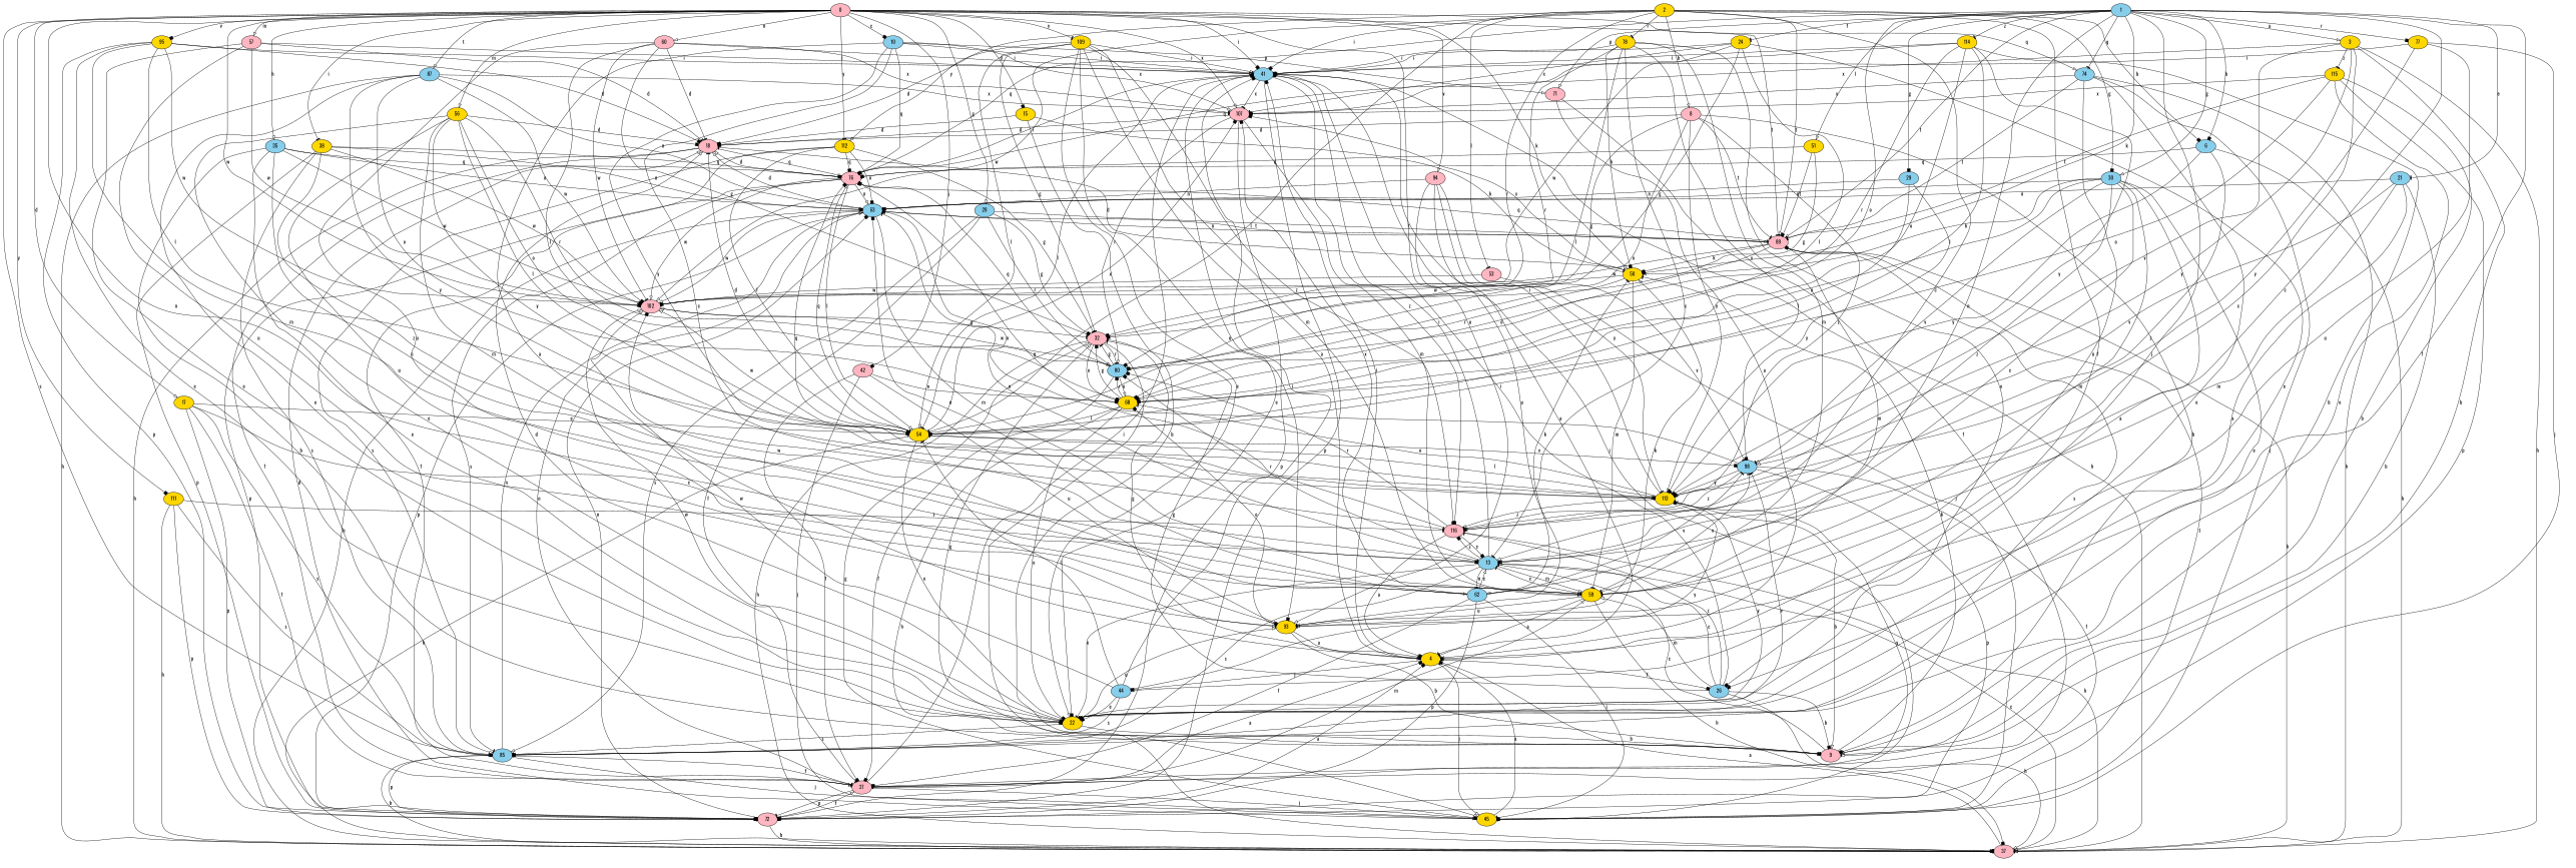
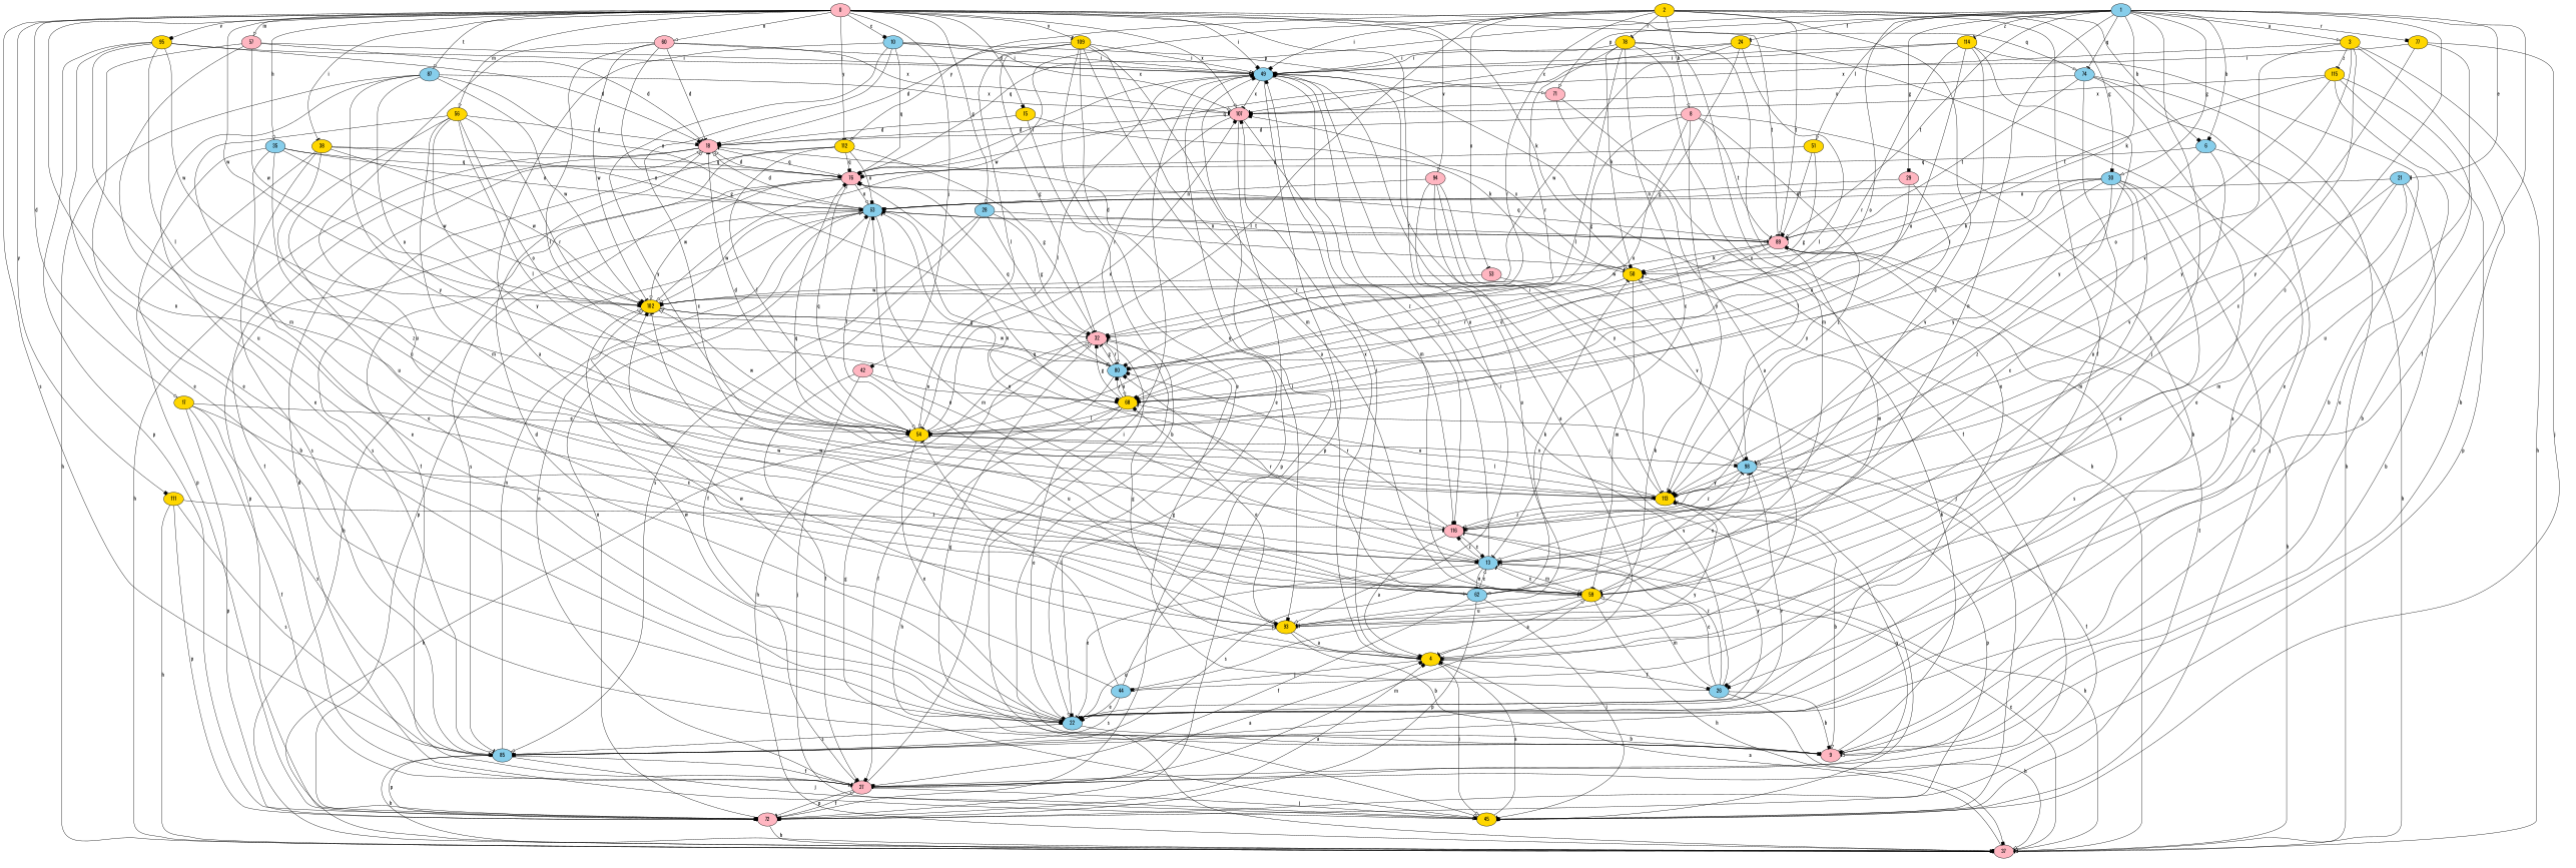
  strict digraph {
    fontname=Oswald
    node [fillcolor=gold fontname=Oswald style=filled]
    edge [arrowhead=onormal fontname=Oswald]
    0 [fillcolor=lightpink]
    10 [fillcolor=skyblue]
    15
    17
    28 [fillcolor=skyblue]
    35 [fillcolor=skyblue]
    38
-   41 [fillcolor=skyblue]
+   41 [fillcolor=skyblue label=49]
    42 [fillcolor=lightpink]
    50
    56
    57 [fillcolor=lightpink]
    60 [fillcolor=lightpink]
    62 [fillcolor=skyblue]
    74 [fillcolor=skyblue]
    85 [fillcolor=skyblue]
    87 [fillcolor=skyblue]
    89 [fillcolor=lightpink]
    93
    94 [fillcolor=lightpink]
    95
-   102 [fillcolor=lightpink]
+   102
    107 [fillcolor=lightpink]
    109
    111
    112
    13 [fillcolor=skyblue]
    71 [fillcolor=lightpink]
    76 [fillcolor=lightpink]
    113
    4
    9 [fillcolor=lightpink]
    18 [fillcolor=lightpink]
    54
    27 [fillcolor=lightpink]
    72 [fillcolor=lightpink]
    80 [fillcolor=skyblue]
    32 [fillcolor=lightpink]
-   22
+   22 [fillcolor=skyblue]
    63 [fillcolor=skyblue]
    116 [fillcolor=lightpink]
    37 [fillcolor=lightpink]
    45
    68
    59
    98 [fillcolor=skyblue]
    1 [fillcolor=skyblue]
    3
    6 [fillcolor=skyblue]
    21 [fillcolor=skyblue]
    24
    26 [fillcolor=skyblue]
-   29 [fillcolor=skyblue]
+   29 [fillcolor=lightpink]
    30 [fillcolor=skyblue]
    44 [fillcolor=skyblue]
    51
    77
    114
    115
    2
    8 [fillcolor=lightpink]
    53 [fillcolor=lightpink]
    78
    0 -> 10 [arrowhead=box label=c]
    0 -> 15 [arrowhead=box label=d]
    0 -> 17 [label=d]
    0 -> 28 [label=g]
    0 -> 35 [label=h]
    0 -> 38 [arrowhead=tee label=i]
    0 -> 41 [arrowhead=box label=i]
    0 -> 42 [arrowhead=box label=j]
    0 -> 50 [label=k]
    0 -> 56 [label=m]
    0 -> 57 [label=m]
    0 -> 60 [label=n]
    0 -> 62 [label=n]
    0 -> 74 [label=q]
    0 -> 85 [label=s]
    0 -> 87 [label=t]
    0 -> 89 [arrowhead=tee label=t]
    0 -> 93 [label=u]
    0 -> 94 [label=v]
    0 -> 95 [arrowhead=box label=v]
    0 -> 102 [arrowhead=tee label=w]
    0 -> 107 [label=x]
    0 -> 109 [arrowhead=tee label=y]
    0 -> 111 [arrowhead=box label=y]
    0 -> 112 [arrowhead=tee label=y]
    10 -> 41 [arrowhead=tee label=i]
    10 -> 107 [label=x]
    10 -> 13 [arrowhead=tee label=c]
    10 -> 71 [label=p]
    10 -> 76 [arrowhead=box label=q]
    10 -> 113 [arrowhead=box label=y]
    10 -> 4 [arrowhead=box label=a]
    15 -> 50 [arrowhead=tee label=k]
    15 -> 9 [label=b]
    15 -> 18 [arrowhead=box label=d]
    17 -> 85 [label=s]
    17 -> 13 [arrowhead=box label=c]
    17 -> 54 [arrowhead=tee label=e]
    17 -> 27 [label=f]
    17 -> 72 [label=p]
    28 -> 85 [label=s]
    28 -> 89 [arrowhead=tee label=t]
    28 -> 27 [arrowhead=tee label=f]
    28 -> 80 [label=r]
    28 -> 32 [arrowhead=box label=g]
    35 -> 102 [label=w]
    35 -> 13 [label=c]
    35 -> 76 [arrowhead=box label=q]
    35 -> 9 [arrowhead=tee label=b]
    35 -> 22 [label=e]
    35 -> 63 [label=n]
    38 -> 85 [arrowhead=box label=s]
    38 -> 102 [arrowhead=box label=w]
    38 -> 76 [label=q]
    38 -> 72 [arrowhead=box label=p]
    38 -> 63 [arrowhead=box label=n]
    38 -> 116 [arrowhead=tee label=z]
    41 -> 107 [arrowhead=tee label=x]
    41 -> 54 [arrowhead=tee label=l]
    41 -> 72 [label=p]
    41 -> 22 [arrowhead=box label=e]
    41 -> 116 [arrowhead=box label=z]
    41 -> 37 [arrowhead=tee label=h]
    41 -> 45 [arrowhead=box label=j]
    42 -> 93 [label=u]
    42 -> 27 [arrowhead=box label=f]
    42 -> 45 [label=j]
    42 -> 68 [arrowhead=box label=o]
    50 -> 107 [arrowhead=box label=x]
    50 -> 18 [arrowhead=tee label=d]
    50 -> 80 [arrowhead=tee label=r]
    50 -> 59 [arrowhead=tee label=m]
    56 -> 93 [label=u]
    56 -> 113 [arrowhead=tee label=y]
    56 -> 18 [arrowhead=box label=d]
    56 -> 54 [arrowhead=box label=l]
    56 -> 80 [label=r]
    56 -> 22 [arrowhead=box label=e]
    56 -> 68 [arrowhead=box label=o]
    56 -> 59 [label=m]
    57 -> 41 [label=i]
    57 -> 93 [arrowhead=tee label=u]
    57 -> 102 [label=w]
    57 -> 18 [arrowhead=tee label=d]
    57 -> 22 [arrowhead=box label=e]
    60 -> 41 [label=i]
    60 -> 93 [arrowhead=box label=u]
    60 -> 102 [arrowhead=tee label=w]
    60 -> 107 [arrowhead=tee label=x]
    60 -> 18 [arrowhead=tee label=d]
    60 -> 54 [arrowhead=box label=l]
    60 -> 32 [arrowhead=tee label=g]
    62 -> 50 [arrowhead=tee label=k]
    62 -> 102 [arrowhead=box label=w]
    62 -> 107 [arrowhead=box label=x]
    62 -> 13 [label=c]
    62 -> 27 [arrowhead=box label=f]
    62 -> 72 [arrowhead=tee label=p]
    62 -> 63 [arrowhead=box label=n]
    62 -> 45 [arrowhead=tee label=j]
    62 -> 98 [arrowhead=tee label=v]
    74 -> 89 [arrowhead=tee label=t]
    74 -> 93 [arrowhead=tee label=u]
    74 -> 107 [arrowhead=box label=x]
    74 -> 22 [arrowhead=box label=e]
    74 -> 37 [label=h]
    74 -> 45 [arrowhead=tee label=j]
    85 -> 27 [arrowhead=tee label=f]
    85 -> 72 [arrowhead=box label=p]
    85 -> 63 [label=n]
    85 -> 37 [label=h]
    85 -> 45 [label=j]
    85 -> 98 [arrowhead=tee label=v]
    87 -> 102 [arrowhead=box label=w]
    87 -> 107 [arrowhead=tee label=x]
    87 -> 113 [label=y]
    87 -> 22 [arrowhead=tee label=e]
    87 -> 63 [label=n]
    87 -> 37 [arrowhead=tee label=h]
    87 -> 68 [arrowhead=tee label=o]
    89 -> 50 [arrowhead=box label=k]
    89 -> 85 [arrowhead=box label=s]
    89 -> 102 [arrowhead=tee label=w]
    89 -> 76 [arrowhead=box label=q]
    89 -> 63 [arrowhead=tee label=n]
    89 -> 37 [arrowhead=tee label=h]
    89 -> 68 [arrowhead=box label=o]
    89 -> 59 [arrowhead=tee label=m]
    93 -> 50 [label=k]
    93 -> 4 [label=a]
    93 -> 9 [arrowhead=box label=b]
    93 -> 68 [arrowhead=box label=o]
    94 -> 93 [label=u]
    94 -> 113 [arrowhead=tee label=y]
    94 -> 4 [arrowhead=tee label=a]
    94 -> 63 [arrowhead=tee label=n]
    94 -> 45 [arrowhead=box label=j]
    95 -> 41 [label=i]
    95 -> 102 [arrowhead=box label=w]
    95 -> 18 [arrowhead=box label=d]
    95 -> 54 [arrowhead=box label=l]
    95 -> 72 [arrowhead=tee label=p]
    95 -> 22 [arrowhead=box label=e]
    95 -> 59 [arrowhead=tee label=m]
    102 -> 32 [arrowhead=tee label=g]
    107 -> 18 [arrowhead=box label=d]
    107 -> 72 [label=p]
    107 -> 80 [label=r]
    107 -> 59 [label=m]
    109 -> 41 [label=i]
    109 -> 93 [arrowhead=box label=u]
    109 -> 4 [label=a]
    109 -> 18 [arrowhead=box label=d]
    109 -> 54 [label=l]
    109 -> 32 [arrowhead=tee label=g]
    109 -> 22 [label=e]
    109 -> 116 [arrowhead=box label=z]
    109 -> 59 [label=m]
    111 -> 85 [label=s]
    111 -> 72 [arrowhead=tee label=p]
    111 -> 116 [arrowhead=tee label=z]
    111 -> 37 [arrowhead=box label=h]
    112 -> 85 [label=s]
    112 -> 76 [arrowhead=box label=q]
    112 -> 54 [arrowhead=tee label=l]
    112 -> 27 [label=f]
    112 -> 32 [arrowhead=tee label=g]
    112 -> 63 [arrowhead=box label=n]
    13 -> 41 [arrowhead=box label=i]
    13 -> 62 [arrowhead=tee label=n]
    13 -> 85 [arrowhead=box label=s]
    13 -> 80 [arrowhead=box label=r]
    13 -> 22 [arrowhead=tee label=e]
    13 -> 63 [arrowhead=tee label=n]
    13 -> 116 [arrowhead=box label=z]
    13 -> 59 [label=m]
    71 -> 4 [label=a]
    71 -> 27 [arrowhead=tee label=f]
    76 -> 41 [arrowhead=box label=i]
    76 -> 85 [arrowhead=tee label=s]
    76 -> 102 [label=w]
    76 -> 18 [label=d]
-   76 -> 54 [label=l]
+   63 -> 54 [label=l]
    76 -> 72 [arrowhead=box label=p]
    76 -> 63 [label=n]
    113 -> 41 [label=i]
    113 -> 76 [arrowhead=box label=q]
    113 -> 9 [label=b]
    113 -> 54 [arrowhead=tee label=l]
    113 -> 116 [label=z]
    113 -> 68 [arrowhead=tee label=o]
    4 -> 41 [arrowhead=box label=i]
    4 -> 32 [arrowhead=tee label=g]
    4 -> 45 [label=j]
    4 -> 26 [arrowhead=box label=f]
    4 -> 44 [arrowhead=box label=j]
    9 -> 50 [arrowhead=tee label=k]
-   9 -> 13 [arrowhead=tee label=c]
    9 -> 32 [label=g]
    18 -> 76 [label=q]
    18 -> 27 [arrowhead=tee label=f]
    18 -> 37 [arrowhead=tee label=h]
    54 -> 102 [label=w]
    54 -> 107 [arrowhead=box label=x]
    54 -> 76 [label=q]
    54 -> 18 [arrowhead=tee label=d]
    54 -> 22 [arrowhead=tee label=e]
    54 -> 37 [label=h]
    54 -> 98 [arrowhead=box label=v]
    27 -> 41 [arrowhead=box label=i]
    27 -> 113 [arrowhead=tee label=y]
    27 -> 4 [arrowhead=box label=a]
    27 -> 72 [arrowhead=tee label=p]
    27 -> 63 [label=n]
    27 -> 45 [arrowhead=box label=j]
    27 -> 59 [label=m]
    72 -> 4 [arrowhead=box label=a]
    72 -> 27 [label=f]
    72 -> 63 [arrowhead=box label=n]
    72 -> 37 [label=h]
    80 -> 102 [label=w]
    80 -> 76 [arrowhead=tee label=q]
    80 -> 27 [arrowhead=box label=f]
    80 -> 32 [arrowhead=tee label=g]
    80 -> 68 [label=o]
    32 -> 80 [arrowhead=tee label=r]
    32 -> 37 [arrowhead=tee label=h]
    32 -> 45 [label=j]
-   32 -> 68 [arrowhead=box label=o]
    22 -> 85 [arrowhead=tee label=s]
    22 -> 93 [label=u]
    22 -> 102 [label=w]
    22 -> 113 [label=y]
    22 -> 9 [label=b]
    22 -> 18 [label=d]
    63 -> 89 [label=t]
    63 -> 102 [label=w]
    63 -> 18 [label=d]
    63 -> 72 [label=p]
    63 -> 37 [arrowhead=tee label=h]
    63 -> 59 [label=m]
    116 -> 13 [arrowhead=box label=c]
    116 -> 76 [arrowhead=box label=q]
    116 -> 4 [arrowhead=box label=a]
    116 -> 80 [arrowhead=box label=r]
    116 -> 37 [label=h]
    37 -> 13 [label=c]
    37 -> 4 [arrowhead=box label=a]
    45 -> 89 [arrowhead=box label=t]
    45 -> 4 [arrowhead=tee label=a]
    45 -> 18 [label=d]
    45 -> 32 [label=g]
    68 -> 54 [arrowhead=tee label=l]
    68 -> 80 [arrowhead=box label=r]
    68 -> 32 [arrowhead=box label=g]
    68 -> 22 [arrowhead=box label=e]
    68 -> 37 [label=h]
    59 -> 93 [arrowhead=tee label=u]
-   50 -> 102 [arrowhead=tee label=w]
+   59 -> 102 [arrowhead=tee label=w]
    59 -> 13 [arrowhead=tee label=c]
    59 -> 4 [arrowhead=tee label=a]
    59 -> 37 [arrowhead=box label=h]
    59 -> 98 [arrowhead=tee label=v]
    98 -> 113 [arrowhead=box label=y]
    98 -> 27 [arrowhead=tee label=f]
    98 -> 72 [arrowhead=box label=p]
    98 -> 63 [arrowhead=box label=n]
    98 -> 116 [arrowhead=tee label=z]
    1 -> 50 [arrowhead=box label=k]
    1 -> 62 [label=n]
    1 -> 74 [arrowhead=tee label=q]
    1 -> 89 [label=t]
    1 -> 13 [label=c]
    1 -> 71 [label=p]
    1 -> 76 [label=q]
    1 -> 68 [arrowhead=tee label=o]
    1 -> 3 [label=a]
    1 -> 6 [arrowhead=box label=b]
    1 -> 21 [arrowhead=tee label=e]
    1 -> 24 [arrowhead=tee label=f]
    1 -> 26 [arrowhead=box label=f]
    1 -> 29 [arrowhead=box label=g]
    1 -> 30 [label=g]
    1 -> 44 [label=j]
    1 -> 51 [label=l]
    1 -> 77 [arrowhead=box label=r]
    1 -> 114 [arrowhead=tee label=z]
    3 -> 107 [arrowhead=box label=x]
    3 -> 13 [arrowhead=box label=c]
    3 -> 113 [label=y]
    3 -> 9 [label=b]
    3 -> 37 [arrowhead=tee label=h]
    3 -> 98 [label=v]
    3 -> 115 [arrowhead=tee label=z]
    6 -> 76 [arrowhead=tee label=q]
    6 -> 113 [arrowhead=tee label=y]
    6 -> 116 [arrowhead=box label=z]
    6 -> 37 [label=h]
    21 -> 4 [arrowhead=tee label=a]
    21 -> 9 [arrowhead=tee label=b]
    21 -> 63 [arrowhead=box label=n]
    21 -> 59 [arrowhead=tee label=m]
    21 -> 98 [label=v]
    24 -> 41 [arrowhead=box label=i]
    24 -> 102 [arrowhead=tee label=w]
    24 -> 107 [arrowhead=tee label=x]
    24 -> 54 [arrowhead=tee label=l]
    24 -> 32 [arrowhead=tee label=g]
    24 -> 22 [arrowhead=tee label=e]
    26 -> 41 [arrowhead=tee label=i]
    26 -> 13 [arrowhead=tee label=c]
    26 -> 9 [arrowhead=box label=b]
    26 -> 32 [arrowhead=tee label=g]
    26 -> 116 [arrowhead=tee label=z]
    26 -> 37 [label=h]
    26 -> 59 [label=m]
    29 -> 113 [arrowhead=box label=y]
    29 -> 54 [arrowhead=tee label=l]
    29 -> 63 [label=n]
    30 -> 50 [label=k]
    30 -> 13 [label=c]
    30 -> 4 [arrowhead=box label=a]
    30 -> 22 [label=e]
    30 -> 63 [label=n]
    30 -> 116 [label=z]
    30 -> 68 [arrowhead=tee label=o]
    30 -> 59 [arrowhead=tee label=m]
    30 -> 98 [arrowhead=tee label=v]
    44 -> 41 [arrowhead=box label=i]
    44 -> 85 [arrowhead=tee label=s]
    44 -> 102 [label=w]
    44 -> 113 [arrowhead=box label=y]
    44 -> 54 [arrowhead=tee label=l]
    44 -> 22 [arrowhead=box label=e]
    51 -> 89 [arrowhead=box label=t]
    51 -> 76 [arrowhead=box label=q]
    51 -> 32 [arrowhead=box label=g]
    77 -> 41 [label=i]
    77 -> 93 [label=u]
    77 -> 113 [arrowhead=box label=y]
    77 -> 45 [arrowhead=tee label=j]
    114 -> 41 [arrowhead=box label=i]
    114 -> 76 [arrowhead=box label=q]
    114 -> 113 [arrowhead=box label=y]
    114 -> 9 [label=b]
    114 -> 54 [arrowhead=box label=l]
    114 -> 80 [label=r]
    114 -> 68 [arrowhead=box label=o]
    115 -> 89 [arrowhead=tee label=t]
    115 -> 107 [arrowhead=tee label=x]
    115 -> 9 [label=b]
    115 -> 72 [arrowhead=box label=p]
    115 -> 22 [arrowhead=tee label=e]
    115 -> 68 [arrowhead=tee label=o]
    2 -> 41 [arrowhead=box label=i]
    2 -> 89 [label=t]
    2 -> 102 [label=w]
    2 -> 112 [label=y]
    2 -> 13 [label=c]
    2 -> 54 [arrowhead=tee label=l]
    2 -> 80 [arrowhead=box label=r]
    2 -> 6 [arrowhead=box label=b]
    2 -> 26 [arrowhead=box label=f]
    2 -> 30 [arrowhead=box label=g]
    2 -> 8 [label=b]
-   2 -> 53 [arrowhead=tee label=l]
+   2 -> 53 [arrowhead=tee label=n]
    2 -> 78 [arrowhead=tee label=r]
    8 -> 89 [arrowhead=tee label=t]
    8 -> 113 [label=y]
    8 -> 9 [arrowhead=box label=b]
    8 -> 18 [arrowhead=tee label=d]
    8 -> 32 [arrowhead=box label=g]
    8 -> 116 [arrowhead=tee label=z]
    8 -> 68 [arrowhead=box label=o]
    53 -> 102 [arrowhead=box label=w]
    53 -> 98 [arrowhead=tee label=v]
    78 -> 41 [label=i]
    78 -> 50 [arrowhead=box label=k]
    78 -> 13 [arrowhead=tee label=c]
    78 -> 54 [arrowhead=tee label=l]
    78 -> 80 [arrowhead=box label=r]
    78 -> 22 [arrowhead=tee label=e]
    78 -> 59 [arrowhead=tee label=m]
    78 -> 98 [arrowhead=box label=v]
  }
